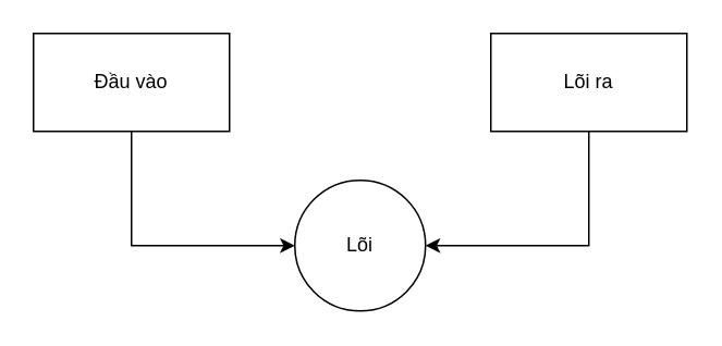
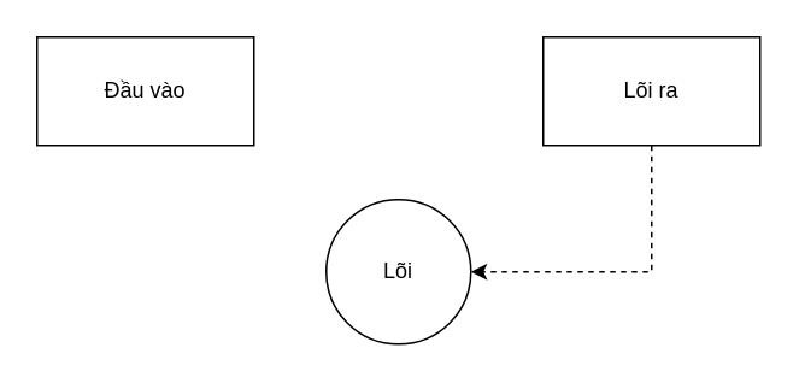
  <mxCell id="0" />
  <mxCell id="1" parent="0" />
- <mxCell id="2" style="edgeStyle=orthogonalEdgeStyle;rounded=0;orthogonalLoop=1;jettySize=auto;html=1;entryX=0;entryY=0.5;entryDx=0;entryDy=0;" edge="1" parent="1" source="3" target="4"><mxGeometry relative="1" as="geometry"><Array as="points"><mxPoint x="80" y="150" /></Array></mxGeometry></mxCell>
  <mxCell id="3" value="Đầu vào" style="rounded=0;whiteSpace=wrap;html=1;" vertex="1" parent="1"><mxGeometry x="20" y="20" width="120" height="60" as="geometry" /></mxCell>
  <mxCell id="4" value="Lõi" style="ellipse;whiteSpace=wrap;html=1;aspect=fixed;" vertex="1" parent="1"><mxGeometry x="180" y="110" width="80" height="80" as="geometry" /></mxCell>
- <mxCell id="5" style="edgeStyle=orthogonalEdgeStyle;rounded=0;orthogonalLoop=1;jettySize=auto;html=1;entryX=1;entryY=0.5;entryDx=0;entryDy=0;" edge="1" parent="1" source="6" target="4"><mxGeometry relative="1" as="geometry"><Array as="points"><mxPoint x="360" y="150" /></Array></mxGeometry></mxCell>
+ <mxCell id="5" style="edgeStyle=orthogonalEdgeStyle;rounded=0;orthogonalLoop=1;jettySize=auto;html=1;entryX=1;entryY=0.5;entryDx=0;entryDy=0;dashed=1;" edge="1" parent="1" source="6" target="4"><mxGeometry relative="1" as="geometry"><Array as="points"><mxPoint x="360" y="150" /></Array></mxGeometry></mxCell>
  <mxCell id="6" value="Lõi ra" style="rounded=0;whiteSpace=wrap;html=1;" vertex="1" parent="1"><mxGeometry x="300" y="20" width="120" height="60" as="geometry" /></mxCell>
